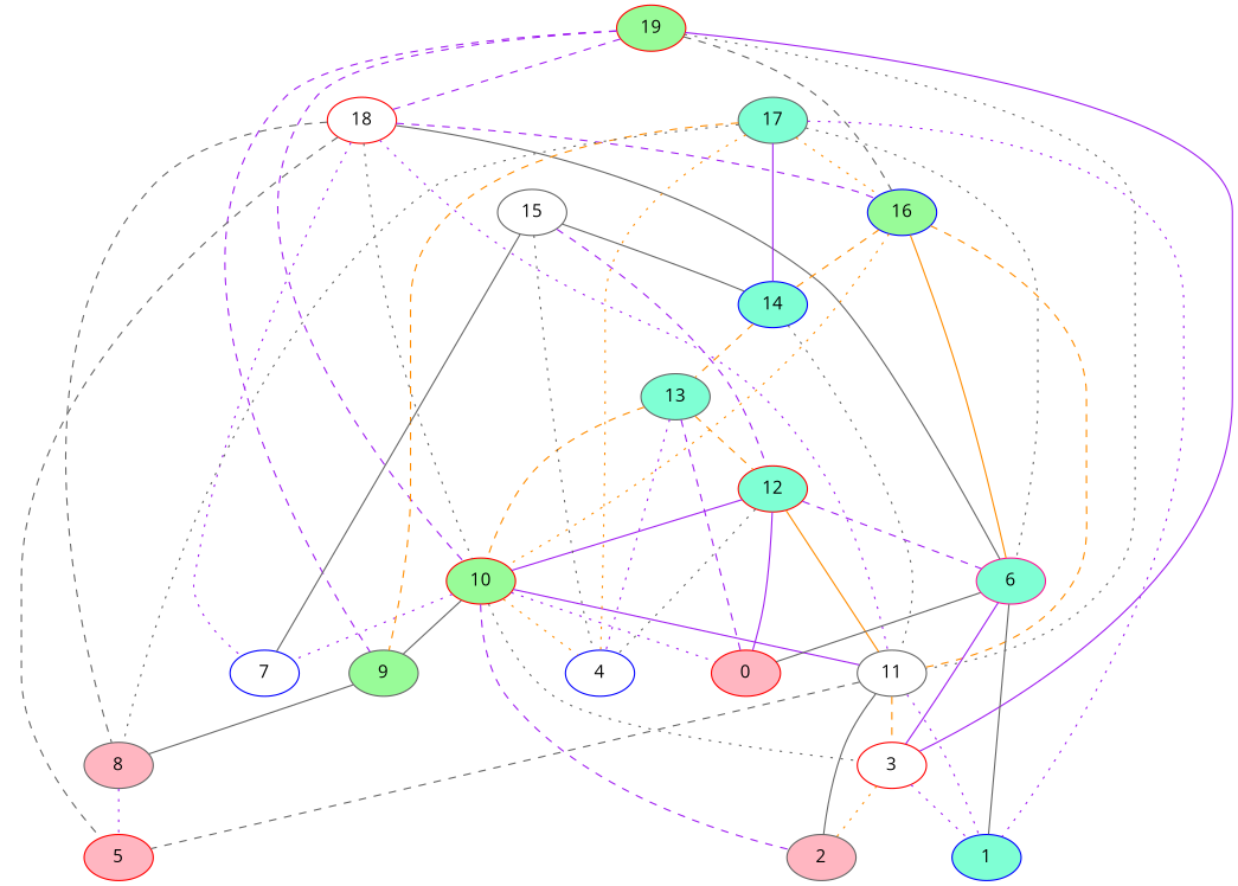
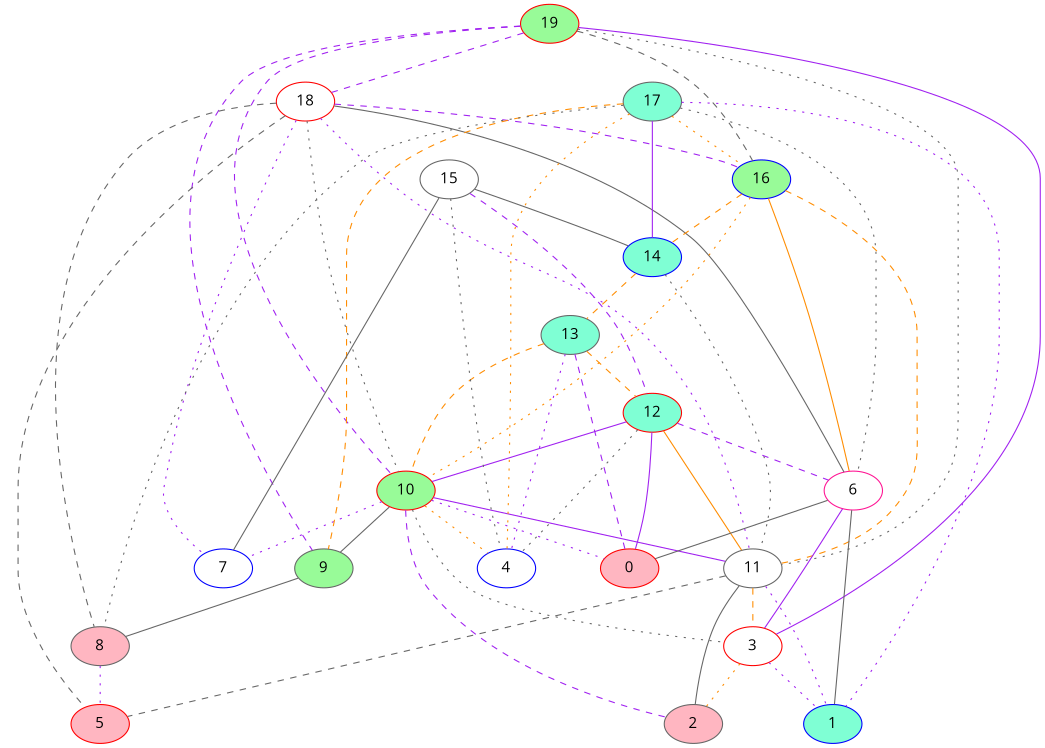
  digraph {
    fontname="Open Sans"
    node [color=gray40 fillcolor=aquamarine fontname="Open Sans" style=filled]
    edge [color=purple dir=none fontname="Open Sans" style=dotted]
    14 [color=blue]
    13
    11 [fillcolor=white]
    10 [color=red fillcolor=palegreen]
    12 [color=red]
    0 [color=red fillcolor=lightpink]
    4 [color=blue fillcolor=white]
    3 [color=red fillcolor=white]
    5 [color=red fillcolor=lightpink]
    1 [color=blue]
    2 [fillcolor=lightpink]
    9 [fillcolor=palegreen]
    8 [fillcolor=lightpink]
    19 [color=red fillcolor=palegreen]
    18 [color=red fillcolor=white]
    16 [color=blue fillcolor=palegreen]
-   6 [color=deeppink]
+   6 [color=deeppink fillcolor=white]
    7 [color=blue fillcolor=white]
    17
    15 [fillcolor=white]
    subgraph sub_1 {
      14
      13
      11
      10
      12
      0
      4
      3
      5
      1
      2
      9
      8
      19
      18
      16
      6
      7
      17
      15
    }
    14 -> 13 [color=darkorange style=dashed]
    14 -> 11 [color=gray40]
    13 -> 10 [color=darkorange style=dashed]
    13 -> 12 [color=darkorange style=dashed]
    13 -> 0 [style=dashed]
    13 -> 4
    11 -> 3 [color=darkorange style=dashed]
    11 -> 5 [color=gray40 style=dashed]
    11 -> 1
    11 -> 2 [color=gray40 style=solid]
    10 -> 11 [style=solid]
    10 -> 0
    10 -> 4 [color=darkorange]
    10 -> 3 [color=gray40]
    10 -> 2 [style=dashed]
    10 -> 9 [color=gray40 style=solid]
    10 -> 7
    12 -> 11 [color=darkorange style=solid]
    12 -> 10 [style=solid]
    12 -> 0 [style=solid]
    12 -> 4 [color=gray40]
    12 -> 6 [style=dashed]
    3 -> 1
    3 -> 2 [color=darkorange]
    9 -> 8 [color=gray40 style=solid]
    8 -> 5
    19 -> 11 [color=gray40]
    19 -> 10 [style=dashed]
    19 -> 3 [style=solid]
    19 -> 9 [style=dashed]
    19 -> 18 [style=dashed]
    19 -> 16 [color=gray40 style=dashed]
    18 -> 11
    18 -> 10 [color=gray40]
    18 -> 5 [color=gray40 style=dashed]
    18 -> 8 [color=gray40 style=dashed]
    18 -> 16 [style=dashed]
    18 -> 6 [color=gray40 style=solid]
    18 -> 7
    16 -> 14 [color=darkorange style=dashed]
    16 -> 11 [color=darkorange style=dashed]
    16 -> 10 [color=darkorange]
    16 -> 6 [color=darkorange style=solid]
    6 -> 0 [color=gray40 style=solid]
    6 -> 3 [style=solid]
    6 -> 1 [color=gray40 style=solid]
    17 -> 14 [style=solid]
    17 -> 4 [color=darkorange]
    17 -> 1
    17 -> 9 [color=darkorange style=dashed]
    17 -> 8 [color=gray40]
    17 -> 16 [color=darkorange]
    17 -> 6 [color=gray40]
    15 -> 14 [color=gray40 style=solid]
    15 -> 12 [style=dashed]
    15 -> 4 [color=gray40]
    15 -> 7 [color=gray40 style=solid]
  }
